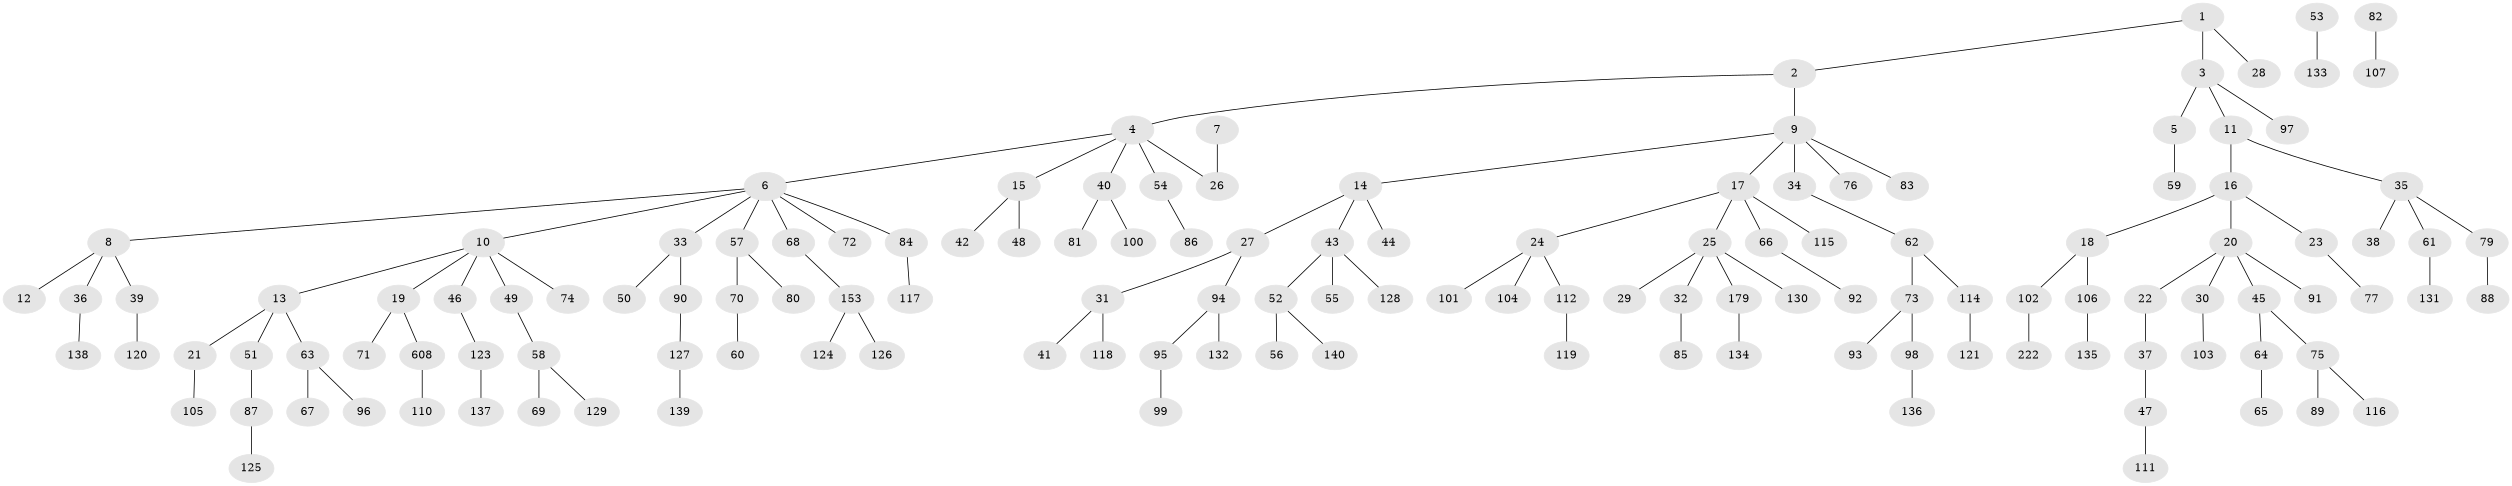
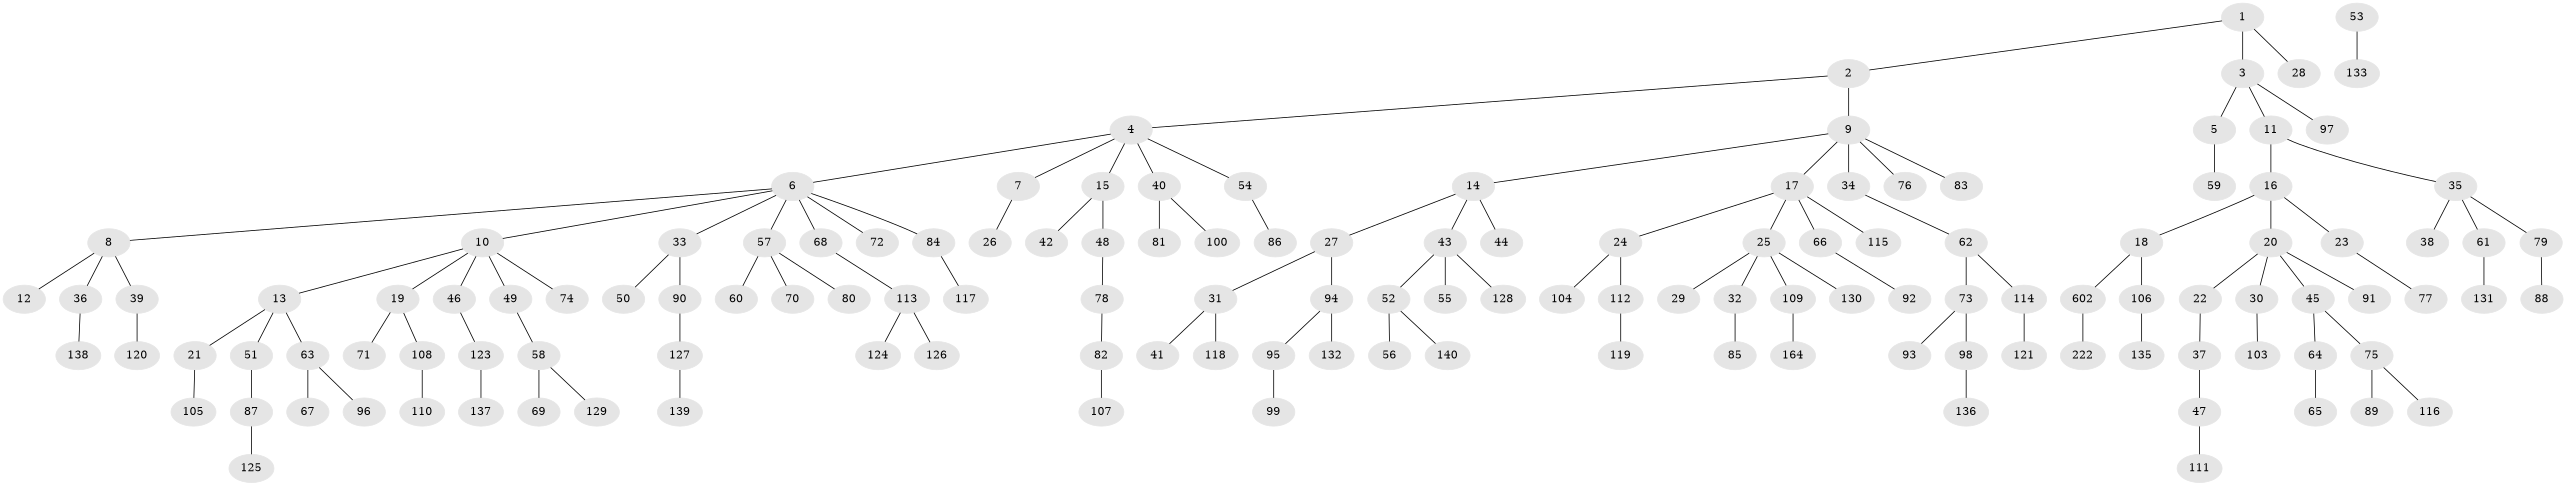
  graph {
    node [color=gray90 style=filled]
    1
    2
    3
    28
    4
    9
    5
    11
    97
    6
    7
    15
    40
    54
    14
    17
    34
    76
    83
    59
    16
    35
    8
    10
    33
    57
    68
    72
    84
    26
    42
    48
    81
    100
    86
    12
    36
    39
    13
    19
    46
    49
    74
    50
    90
    60
    70
    80
-   113 [label=153]
+   113
    117
    138
    120
    27
    43
    44
    24
    25
    66
    115
    62
    21
    51
    63
    71
-   108 [label=608]
+   108
    123
    58
    18
    20
    23
    38
    61
    79
    105
    87
    67
    96
    31
    94
    52
    55
    128
-   102
+   78
+   102 [label=602]
    106
    22
    30
    45
    91
    77
-   101
    104
    112
    29
    32
-   109 [label=179]
+   109
    130
    92
    n99 [label=222]
    135
    110
    37
    103
    64
    75
    47
    119
    85
-   134
+   134 [label=164]
    41
    118
    95
    132
    53
    133
    127
    73
    114
    131
    88
    111
    56
    140
    65
    89
    116
    137
    82
    69
    129
    125
    93
    98
    121
    124
    126
    136
    107
    139
    99
    1 -- 2
    1 -- 3
    1 -- 28
    2 -- 4
    2 -- 9
    3 -- 5
    3 -- 11
    3 -- 97
    4 -- 6
-   4 -- 26
+   4 -- 7
    4 -- 15
    4 -- 40
    4 -- 54
    9 -- 14
    9 -- 17
    9 -- 34
    9 -- 76
    9 -- 83
    5 -- 59
    11 -- 16
    11 -- 35
    6 -- 8
    6 -- 10
    6 -- 33
    6 -- 57
    6 -- 68
    6 -- 72
    6 -- 84
    7 -- 26
    15 -- 42
    15 -- 48
    40 -- 81
    40 -- 100
    54 -- 86
    14 -- 27
    14 -- 43
    14 -- 44
    17 -- 24
    17 -- 25
    17 -- 66
    17 -- 115
    34 -- 62
    16 -- 18
    16 -- 20
    16 -- 23
    35 -- 38
    35 -- 61
    35 -- 79
    8 -- 12
    8 -- 36
    8 -- 39
    10 -- 13
    10 -- 19
    10 -- 46
    10 -- 49
    10 -- 74
    33 -- 50
    33 -- 90
-   70 -- 60
+   57 -- 60
    57 -- 70
    57 -- 80
    68 -- 113
    84 -- 117
+   48 -- 78
    36 -- 138
    39 -- 120
    13 -- 21
    13 -- 51
    13 -- 63
    19 -- 71
    19 -- 108
    46 -- 123
    49 -- 58
    90 -- 127
    113 -- 124
    113 -- 126
    27 -- 31
    27 -- 94
    43 -- 52
    43 -- 55
    43 -- 128
-   24 -- 101
    24 -- 104
    24 -- 112
    25 -- 29
    25 -- 32
    25 -- 109
    25 -- 130
    66 -- 92
    62 -- 73
    62 -- 114
    21 -- 105
    51 -- 87
    63 -- 67
    63 -- 96
    108 -- 110
    123 -- 137
    58 -- 69
    58 -- 129
    18 -- 102
    18 -- 106
    20 -- 22
    20 -- 30
    20 -- 45
    20 -- 91
    23 -- 77
    61 -- 131
    79 -- 88
    87 -- 125
    31 -- 41
    31 -- 118
    94 -- 95
    94 -- 132
    52 -- 56
    52 -- 140
+   78 -- 82
    102 -- n99
    106 -- 135
    22 -- 37
    30 -- 103
    45 -- 64
    45 -- 75
    112 -- 119
    32 -- 85
    109 -- 134
    37 -- 47
    64 -- 65
    75 -- 89
    75 -- 116
    47 -- 111
    95 -- 99
    53 -- 133
    127 -- 139
    73 -- 93
    73 -- 98
    114 -- 121
    82 -- 107
    98 -- 136
  }
